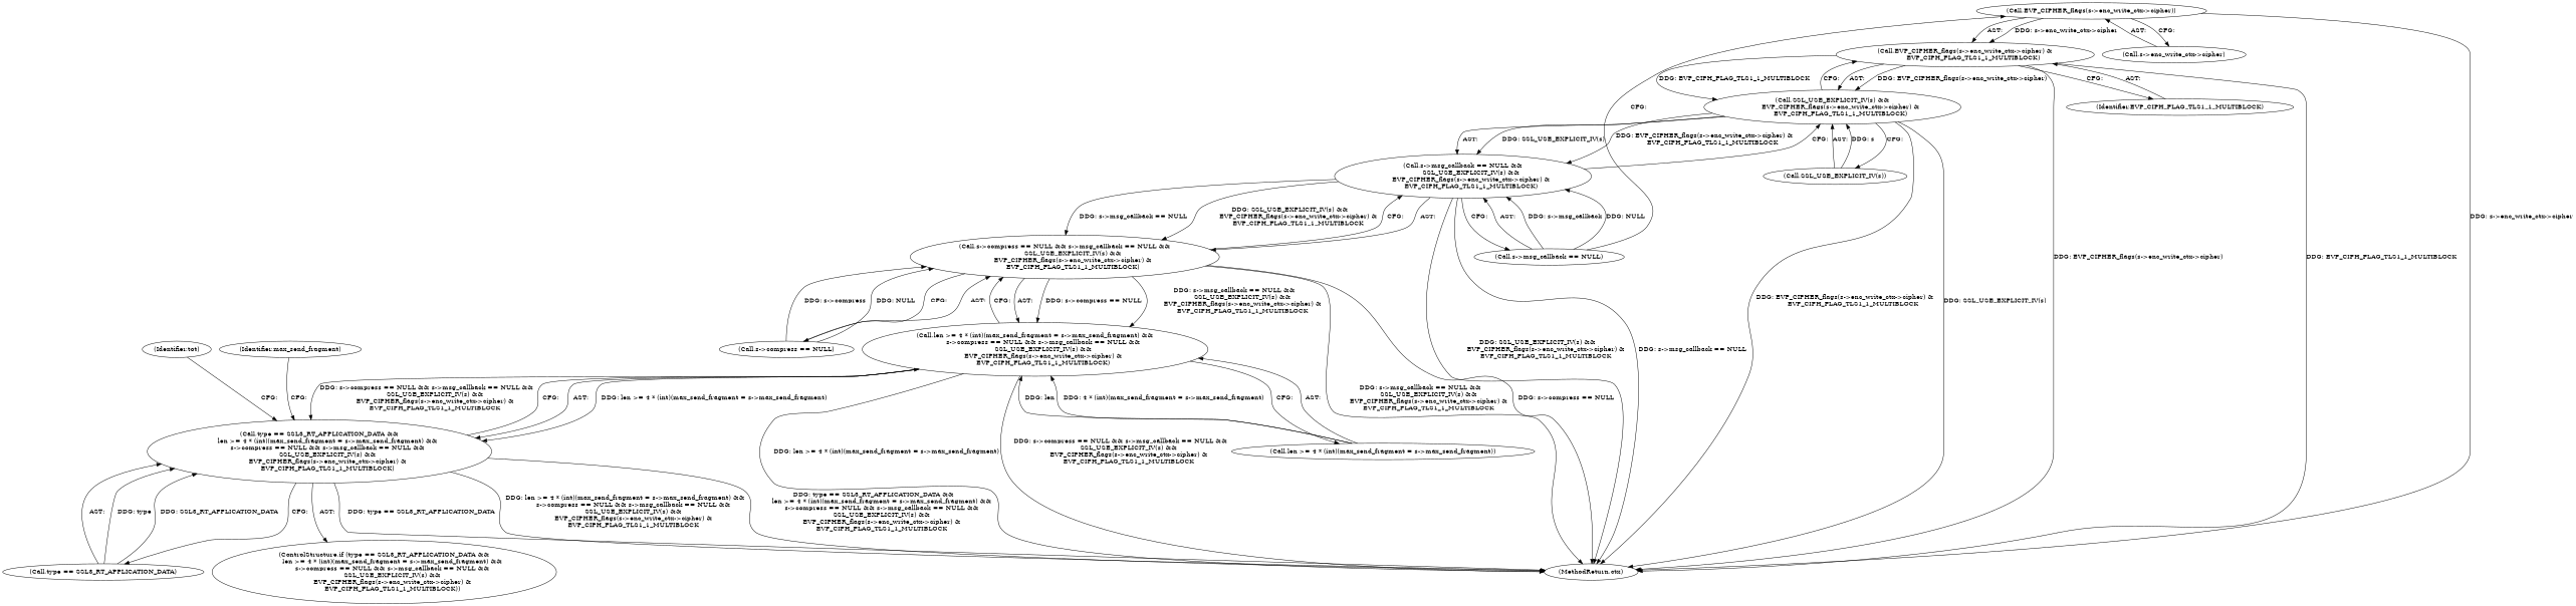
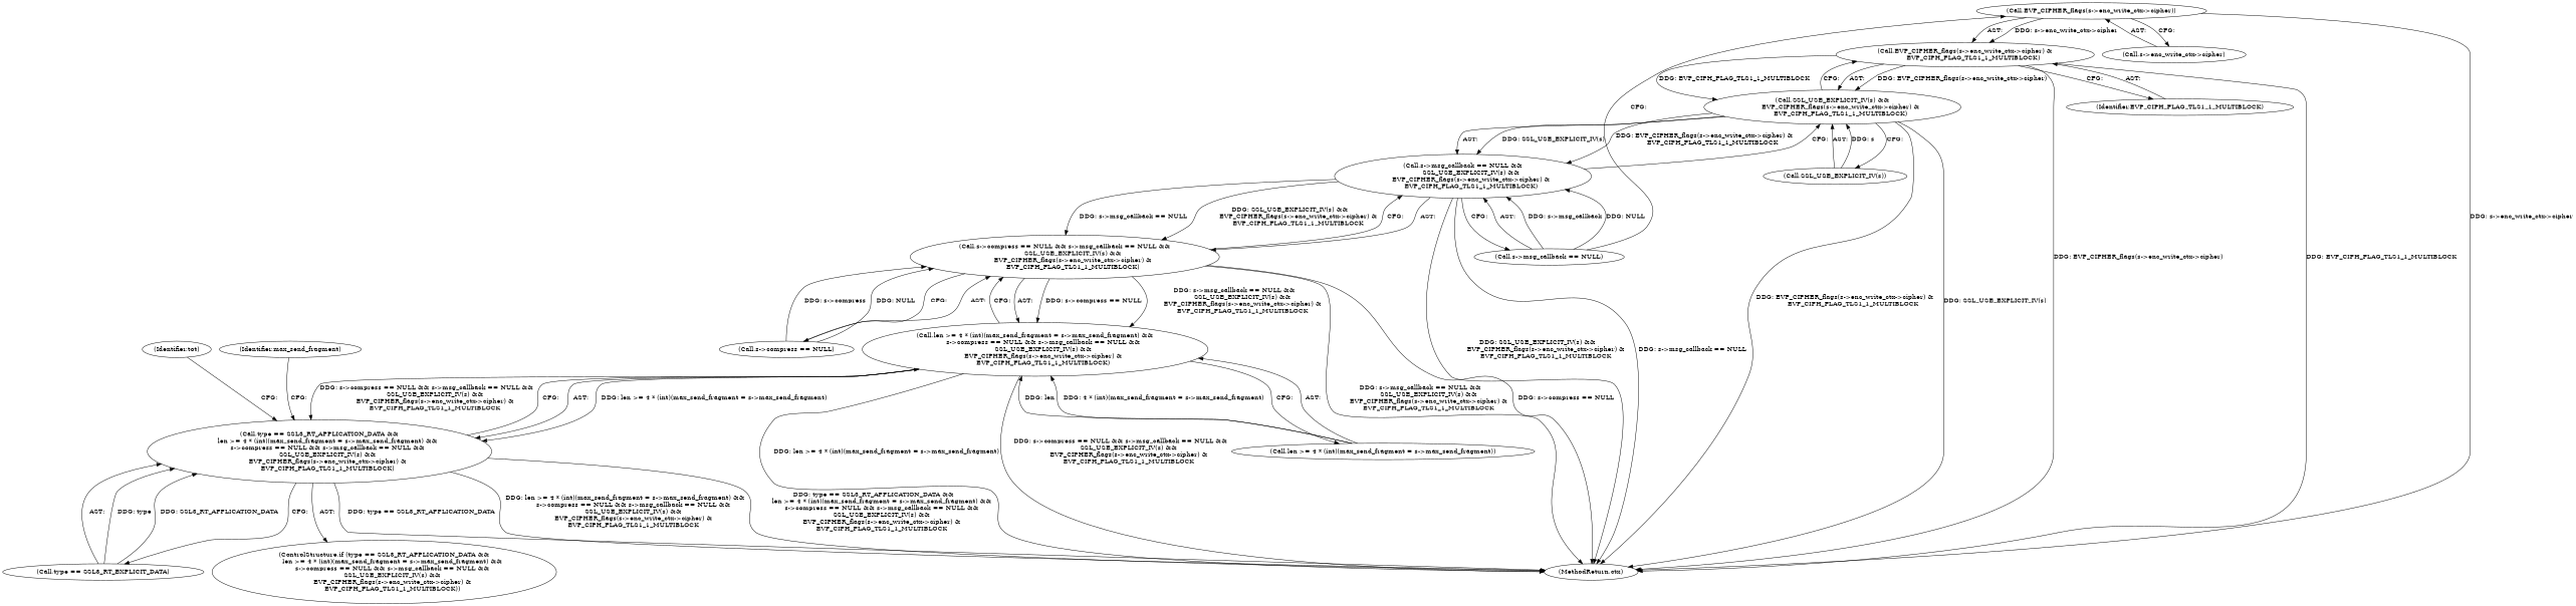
  digraph {
    n1 [label="(Call,EVP_CIPHER_flags(s->enc_write_ctx->cipher))"]
    n2 [label="(Call,EVP_CIPHER_flags(s->enc_write_ctx->cipher) &\n        EVP_CIPH_FLAG_TLS1_1_MULTIBLOCK)"]
    n3 [label="(MethodReturn,ctx)"]
    n4 [label="(Call,s->enc_write_ctx->cipher)"]
    n5 [label="(Call,SSL_USE_EXPLICIT_IV(s) &&\n        EVP_CIPHER_flags(s->enc_write_ctx->cipher) &\n        EVP_CIPH_FLAG_TLS1_1_MULTIBLOCK)"]
    n6 [label="(Identifier,EVP_CIPH_FLAG_TLS1_1_MULTIBLOCK)"]
    n7 [label="(Call,s->msg_callback == NULL &&\n        SSL_USE_EXPLICIT_IV(s) &&\n        EVP_CIPHER_flags(s->enc_write_ctx->cipher) &\n        EVP_CIPH_FLAG_TLS1_1_MULTIBLOCK)"]
    n8 [label="(Call,SSL_USE_EXPLICIT_IV(s))"]
    n9 [label="(Call,s->compress == NULL && s->msg_callback == NULL &&\n        SSL_USE_EXPLICIT_IV(s) &&\n        EVP_CIPHER_flags(s->enc_write_ctx->cipher) &\n        EVP_CIPH_FLAG_TLS1_1_MULTIBLOCK)"]
    n10 [label="(Call,s->msg_callback == NULL)"]
    n11 [label="(Call,len >= 4 * (int)(max_send_fragment = s->max_send_fragment) &&\n        s->compress == NULL && s->msg_callback == NULL &&\n        SSL_USE_EXPLICIT_IV(s) &&\n        EVP_CIPHER_flags(s->enc_write_ctx->cipher) &\n        EVP_CIPH_FLAG_TLS1_1_MULTIBLOCK)"]
    n12 [label="(Call,s->compress == NULL)"]
    n13 [label="(Call,type == SSL3_RT_APPLICATION_DATA &&\n        len >= 4 * (int)(max_send_fragment = s->max_send_fragment) &&\n        s->compress == NULL && s->msg_callback == NULL &&\n        SSL_USE_EXPLICIT_IV(s) &&\n        EVP_CIPHER_flags(s->enc_write_ctx->cipher) &\n        EVP_CIPH_FLAG_TLS1_1_MULTIBLOCK)"]
    n14 [label="(Call,len >= 4 * (int)(max_send_fragment = s->max_send_fragment))"]
    n15 [label="(ControlStructure,if (type == SSL3_RT_APPLICATION_DATA &&\n        len >= 4 * (int)(max_send_fragment = s->max_send_fragment) &&\n        s->compress == NULL && s->msg_callback == NULL &&\n        SSL_USE_EXPLICIT_IV(s) &&\n        EVP_CIPHER_flags(s->enc_write_ctx->cipher) &\n        EVP_CIPH_FLAG_TLS1_1_MULTIBLOCK))"]
-   n16 [label="(Call,type == SSL3_RT_APPLICATION_DATA)"]
+   n16 [label="(Call,type == SSL3_RT_EXPLICIT_DATA)"]
    n17 [label="(Identifier,max_send_fragment)"]
    n18 [label="(Identifier,tot)"]
    n1 -> n2 [label="AST: "]
    n1 -> n2 [label="DDG: s->enc_write_ctx->cipher"]
    n1 -> n3 [label="DDG: s->enc_write_ctx->cipher"]
    n1 -> n4 [label="CFG: "]
    n2 -> n3 [label="DDG: EVP_CIPH_FLAG_TLS1_1_MULTIBLOCK"]
    n2 -> n3 [label="DDG: EVP_CIPHER_flags(s->enc_write_ctx->cipher)"]
    n2 -> n5 [label="AST: "]
    n2 -> n5 [label="DDG: EVP_CIPHER_flags(s->enc_write_ctx->cipher)"]
    n2 -> n5 [label="DDG: EVP_CIPH_FLAG_TLS1_1_MULTIBLOCK"]
    n2 -> n6 [label="CFG: "]
    n4 -> n1 [label="AST: "]
    n5 -> n2 [label="CFG: "]
    n5 -> n3 [label="DDG: EVP_CIPHER_flags(s->enc_write_ctx->cipher) &\n        EVP_CIPH_FLAG_TLS1_1_MULTIBLOCK"]
    n5 -> n3 [label="DDG: SSL_USE_EXPLICIT_IV(s)"]
    n5 -> n7 [label="AST: "]
    n5 -> n7 [label="DDG: SSL_USE_EXPLICIT_IV(s)"]
    n5 -> n7 [label="DDG: EVP_CIPHER_flags(s->enc_write_ctx->cipher) &\n        EVP_CIPH_FLAG_TLS1_1_MULTIBLOCK"]
    n5 -> n8 [label="CFG: "]
    n6 -> n2 [label="AST: "]
    n7 -> n3 [label="DDG: SSL_USE_EXPLICIT_IV(s) &&\n        EVP_CIPHER_flags(s->enc_write_ctx->cipher) &\n        EVP_CIPH_FLAG_TLS1_1_MULTIBLOCK"]
    n7 -> n3 [label="DDG: s->msg_callback == NULL"]
    n7 -> n5 [label="CFG: "]
    n7 -> n9 [label="AST: "]
    n7 -> n9 [label="DDG: s->msg_callback == NULL"]
    n7 -> n9 [label="DDG: SSL_USE_EXPLICIT_IV(s) &&\n        EVP_CIPHER_flags(s->enc_write_ctx->cipher) &\n        EVP_CIPH_FLAG_TLS1_1_MULTIBLOCK"]
    n7 -> n10 [label="CFG: "]
    n8 -> n5 [label="AST: "]
    n8 -> n5 [label="DDG: s"]
    n9 -> n3 [label="DDG: s->msg_callback == NULL &&\n        SSL_USE_EXPLICIT_IV(s) &&\n        EVP_CIPHER_flags(s->enc_write_ctx->cipher) &\n        EVP_CIPH_FLAG_TLS1_1_MULTIBLOCK"]
    n9 -> n3 [label="DDG: s->compress == NULL"]
    n9 -> n7 [label="CFG: "]
    n9 -> n11 [label="AST: "]
    n9 -> n11 [label="DDG: s->compress == NULL"]
    n9 -> n11 [label="DDG: s->msg_callback == NULL &&\n        SSL_USE_EXPLICIT_IV(s) &&\n        EVP_CIPHER_flags(s->enc_write_ctx->cipher) &\n        EVP_CIPH_FLAG_TLS1_1_MULTIBLOCK"]
    n9 -> n12 [label="CFG: "]
    n10 -> n1 [label="CFG: "]
    n10 -> n7 [label="AST: "]
    n10 -> n7 [label="DDG: s->msg_callback"]
    n10 -> n7 [label="DDG: NULL"]
    n11 -> n3 [label="DDG: len >= 4 * (int)(max_send_fragment = s->max_send_fragment)"]
    n11 -> n3 [label="DDG: s->compress == NULL && s->msg_callback == NULL &&\n        SSL_USE_EXPLICIT_IV(s) &&\n        EVP_CIPHER_flags(s->enc_write_ctx->cipher) &\n        EVP_CIPH_FLAG_TLS1_1_MULTIBLOCK"]
    n11 -> n9 [label="CFG: "]
    n11 -> n13 [label="AST: "]
    n11 -> n13 [label="DDG: len >= 4 * (int)(max_send_fragment = s->max_send_fragment)"]
    n11 -> n13 [label="DDG: s->compress == NULL && s->msg_callback == NULL &&\n        SSL_USE_EXPLICIT_IV(s) &&\n        EVP_CIPHER_flags(s->enc_write_ctx->cipher) &\n        EVP_CIPH_FLAG_TLS1_1_MULTIBLOCK"]
    n11 -> n14 [label="CFG: "]
    n12 -> n9 [label="AST: "]
    n12 -> n9 [label="DDG: s->compress"]
    n12 -> n9 [label="DDG: NULL"]
    n13 -> n3 [label="DDG: type == SSL3_RT_APPLICATION_DATA"]
    n13 -> n3 [label="DDG: len >= 4 * (int)(max_send_fragment = s->max_send_fragment) &&\n        s->compress == NULL && s->msg_callback == NULL &&\n        SSL_USE_EXPLICIT_IV(s) &&\n        EVP_CIPHER_flags(s->enc_write_ctx->cipher) &\n        EVP_CIPH_FLAG_TLS1_1_MULTIBLOCK"]
    n13 -> n3 [label="DDG: type == SSL3_RT_APPLICATION_DATA &&\n        len >= 4 * (int)(max_send_fragment = s->max_send_fragment) &&\n        s->compress == NULL && s->msg_callback == NULL &&\n        SSL_USE_EXPLICIT_IV(s) &&\n        EVP_CIPHER_flags(s->enc_write_ctx->cipher) &\n        EVP_CIPH_FLAG_TLS1_1_MULTIBLOCK"]
    n13 -> n11 [label="CFG: "]
    n13 -> n15 [label="AST: "]
    n13 -> n16 [label="CFG: "]
    n14 -> n11 [label="AST: "]
    n14 -> n11 [label="DDG: len"]
    n14 -> n11 [label="DDG: 4 * (int)(max_send_fragment = s->max_send_fragment)"]
    n16 -> n13 [label="AST: "]
    n16 -> n13 [label="DDG: type"]
    n16 -> n13 [label="DDG: SSL3_RT_APPLICATION_DATA"]
    n17 -> n13 [label="CFG: "]
    n18 -> n13 [label="CFG: "]
  }
